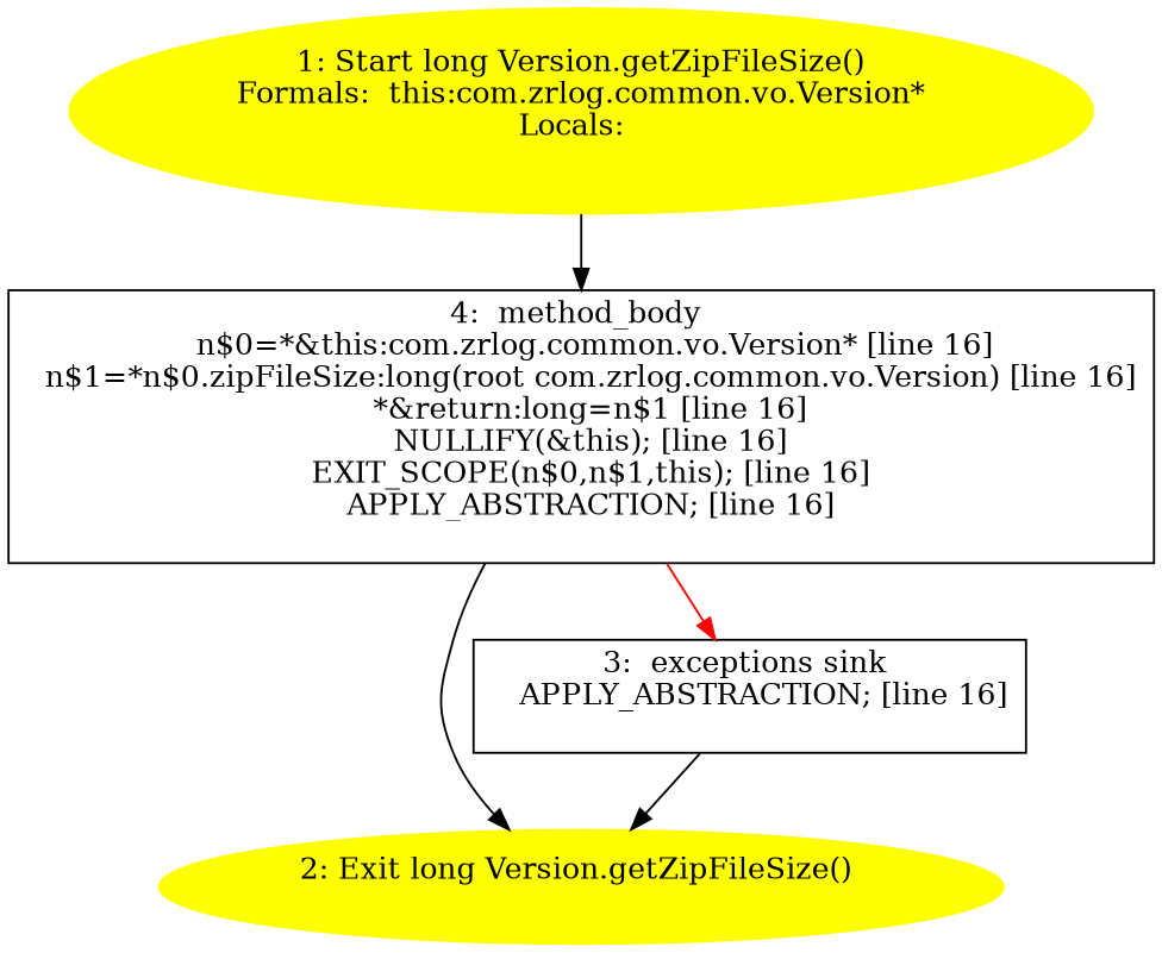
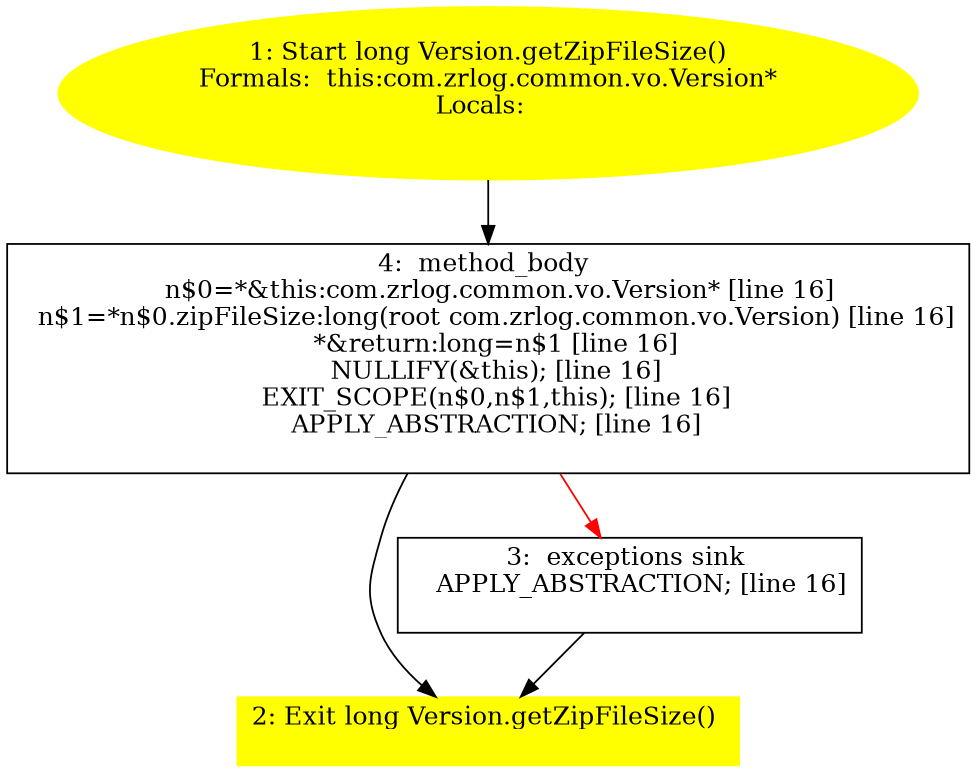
  digraph {
    n1 [color=yellow label="1: Start long Version.getZipFileSize()\nFormals:  this:com.zrlog.common.vo.Version*\nLocals:  \n  " style=filled]
    n2 [label="4:  method_body \n   n$0=*&this:com.zrlog.common.vo.Version* [line 16]\n  n$1=*n$0.zipFileSize:long(root com.zrlog.common.vo.Version) [line 16]\n  *&return:long=n$1 [line 16]\n  NULLIFY(&this); [line 16]\n  EXIT_SCOPE(n$0,n$1,this); [line 16]\n  APPLY_ABSTRACTION; [line 16]\n " shape=box]
-   n3 [color=yellow label="2: Exit long Version.getZipFileSize() \n  " style=filled]
+   n3 [color=yellow label="2: Exit long Version.getZipFileSize() \n  " style=filled shape=box]
    n4 [label="3:  exceptions sink \n   APPLY_ABSTRACTION; [line 16]\n " shape=box]
    n1 -> n2
    n2 -> n3
    n2 -> n4 [color=red]
    n4 -> n3
  }
